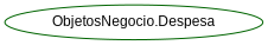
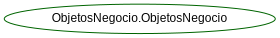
  digraph {
    rankdir=LR
    fontname="Liberation Sans"
-   n1 [color=darkgreen fillcolor=white fontname="Liberation Sans" fontsize=12 height=0.2 label="ObjetosNegocio.Despesa" shape=ellipse style=filled width=0.4]
+   n1 [color=darkgreen fillcolor=white fontname="Liberation Sans" fontsize=12 height=0.2 label="ObjetosNegocio.ObjetosNegocio" shape=ellipse style=filled width=0.4]
  }
